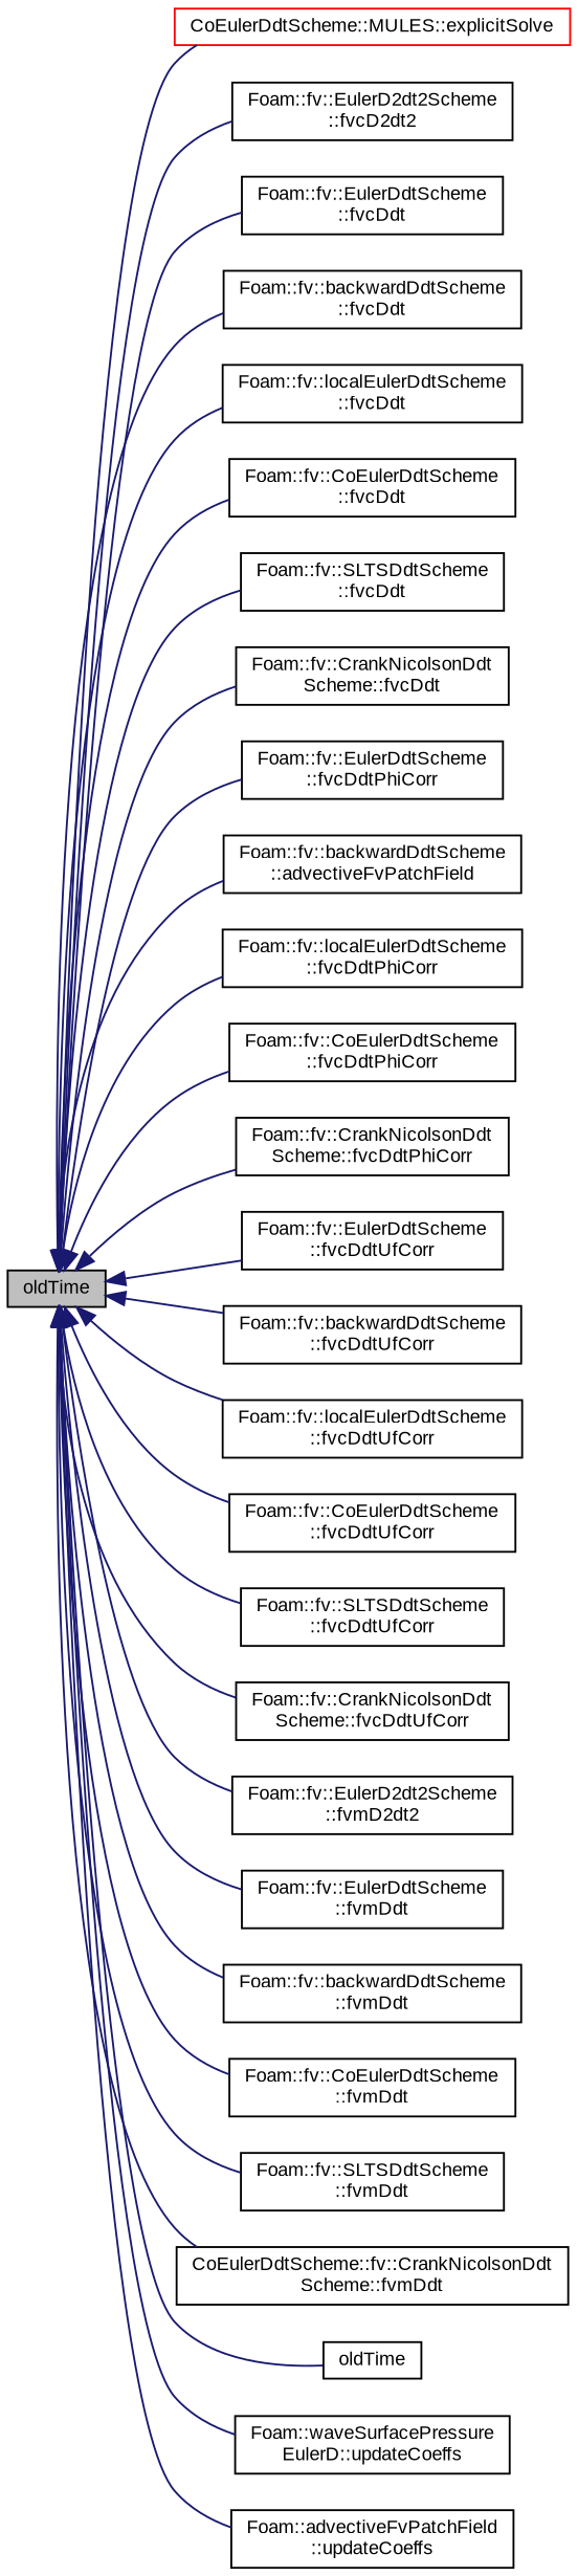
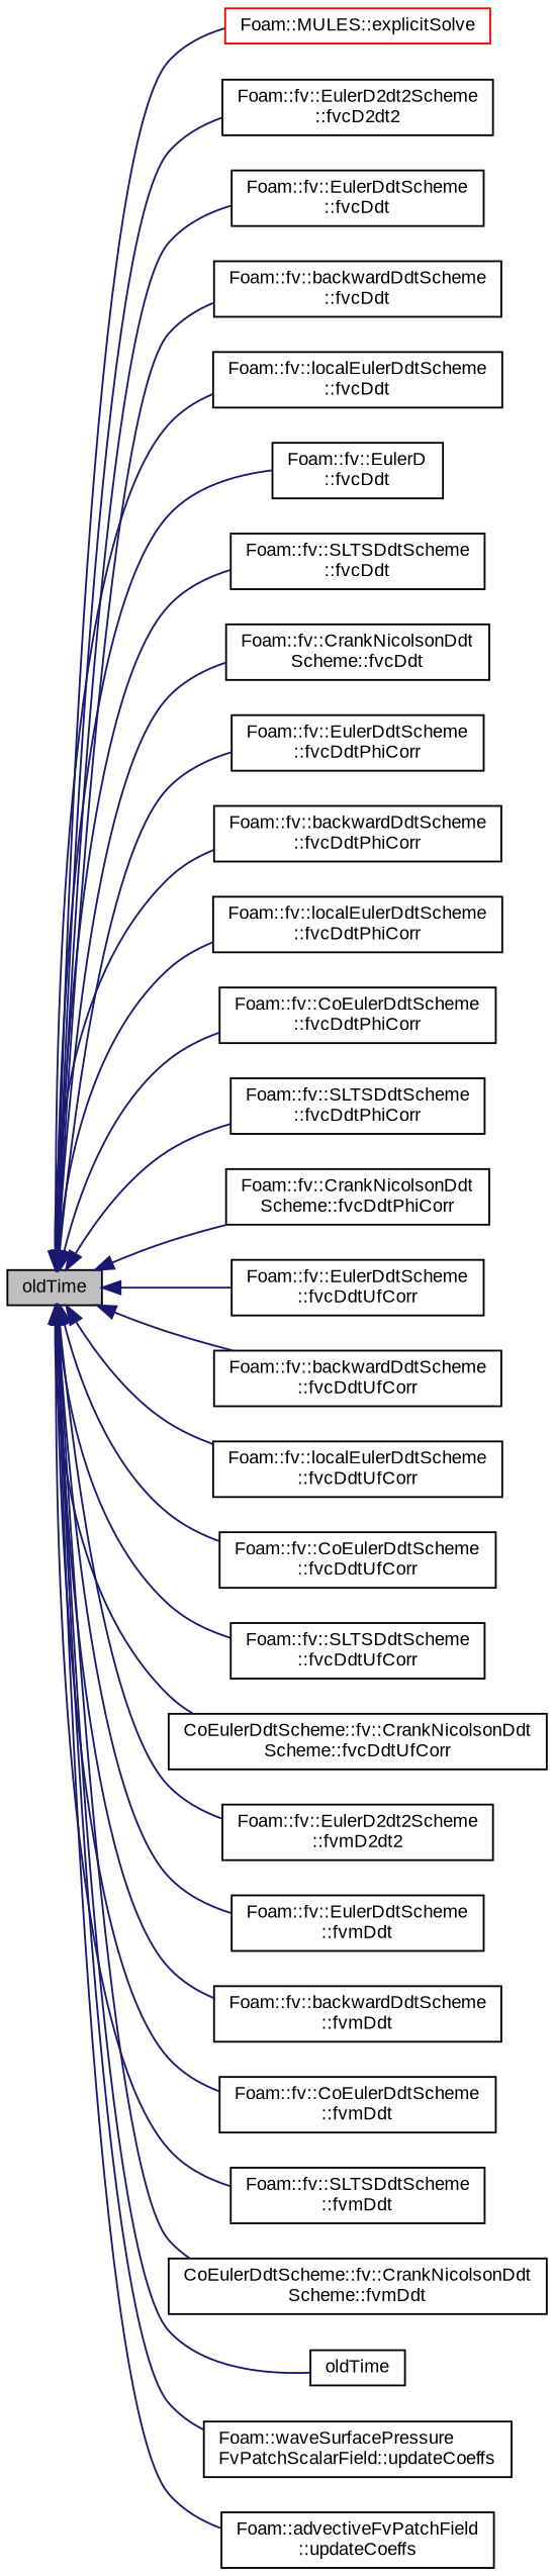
  digraph {
    fontname="Liberation Sans"
    rankdir=LR
    node [color=black fontname="Liberation Sans" fontsize=10 shape=record]
    edge [color=midnightblue dir=back fontname="Liberation Sans" fontsize=10 labelfontname=FreeSans labelfontsize=10 style=solid]
    n1 [fillcolor=grey75 fontcolor=black height=0.2 label=oldTime style=filled width=0.4]
-   n2 [color=red height=0.2 label="CoEulerDdtScheme::MULES::explicitSolve" width=0.4]
+   n2 [color=red height=0.2 label="Foam::MULES::explicitSolve" width=0.4]
    n3 [height=0.2 label="Foam::fv::EulerD2dt2Scheme\l::fvcD2dt2" width=0.4]
    n4 [height=0.2 label="Foam::fv::EulerDdtScheme\l::fvcDdt" width=0.4]
    n5 [height=0.2 label="Foam::fv::backwardDdtScheme\l::fvcDdt" width=0.4]
    n6 [height=0.2 label="Foam::fv::localEulerDdtScheme\l::fvcDdt" width=0.4]
-   n7 [height=0.2 label="Foam::fv::CoEulerDdtScheme\l::fvcDdt" width=0.4]
+   n7 [height=0.2 label="Foam::fv::EulerD\l::fvcDdt" width=0.4]
    n8 [height=0.2 label="Foam::fv::SLTSDdtScheme\l::fvcDdt" width=0.4]
    n9 [height=0.2 label="Foam::fv::CrankNicolsonDdt\lScheme::fvcDdt" width=0.4]
    n10 [height=0.2 label="Foam::fv::EulerDdtScheme\l::fvcDdtPhiCorr" width=0.4]
-   n11 [height=0.2 label="Foam::fv::backwardDdtScheme\l::advectiveFvPatchField" width=0.4]
+   n11 [height=0.2 label="Foam::fv::backwardDdtScheme\l::fvcDdtPhiCorr" width=0.4]
    n12 [height=0.2 label="Foam::fv::localEulerDdtScheme\l::fvcDdtPhiCorr" width=0.4]
    n13 [height=0.2 label="Foam::fv::CoEulerDdtScheme\l::fvcDdtPhiCorr" width=0.4]
+   n14 [height=0.2 label="Foam::fv::SLTSDdtScheme\l::fvcDdtPhiCorr" width=0.4]
    n15 [height=0.2 label="Foam::fv::CrankNicolsonDdt\lScheme::fvcDdtPhiCorr" width=0.4]
    n16 [height=0.2 label="Foam::fv::EulerDdtScheme\l::fvcDdtUfCorr" width=0.4]
    n17 [height=0.2 label="Foam::fv::backwardDdtScheme\l::fvcDdtUfCorr" width=0.4]
    n18 [height=0.2 label="Foam::fv::localEulerDdtScheme\l::fvcDdtUfCorr" width=0.4]
    n19 [height=0.2 label="Foam::fv::CoEulerDdtScheme\l::fvcDdtUfCorr" width=0.4]
    n20 [height=0.2 label="Foam::fv::SLTSDdtScheme\l::fvcDdtUfCorr" width=0.4]
-   n21 [height=0.2 label="Foam::fv::CrankNicolsonDdt\lScheme::fvcDdtUfCorr" width=0.4]
+   n21 [height=0.2 label="CoEulerDdtScheme::fv::CrankNicolsonDdt\lScheme::fvcDdtUfCorr" width=0.4]
    n22 [height=0.2 label="Foam::fv::EulerD2dt2Scheme\l::fvmD2dt2" width=0.4]
    n23 [height=0.2 label="Foam::fv::EulerDdtScheme\l::fvmDdt" width=0.4]
    n24 [height=0.2 label="Foam::fv::backwardDdtScheme\l::fvmDdt" width=0.4]
    n25 [height=0.2 label="Foam::fv::CoEulerDdtScheme\l::fvmDdt" width=0.4]
    n26 [height=0.2 label="Foam::fv::SLTSDdtScheme\l::fvmDdt" width=0.4]
    n27 [height=0.2 label="CoEulerDdtScheme::fv::CrankNicolsonDdt\lScheme::fvmDdt" width=0.4]
    n28 [height=0.2 label=oldTime width=0.4]
-   n29 [height=0.2 label="Foam::waveSurfacePressure\lEulerD::updateCoeffs" width=0.4]
+   n29 [height=0.2 label="Foam::waveSurfacePressure\lFvPatchScalarField::updateCoeffs" width=0.4]
    n30 [height=0.2 label="Foam::advectiveFvPatchField\l::updateCoeffs" width=0.4]
    n1 -> n2
    n1 -> n3
    n1 -> n4
    n1 -> n5
    n1 -> n6
    n1 -> n7
    n1 -> n8
    n1 -> n9
    n1 -> n10
    n1 -> n11
    n1 -> n12
    n1 -> n13
+   n1 -> n14
    n1 -> n15
    n1 -> n16
    n1 -> n17
    n1 -> n18
    n1 -> n19
    n1 -> n20
    n1 -> n21
    n1 -> n22
    n1 -> n23
    n1 -> n24
    n1 -> n25
    n1 -> n26
    n1 -> n27
    n1 -> n28
    n1 -> n29
    n1 -> n30
  }
